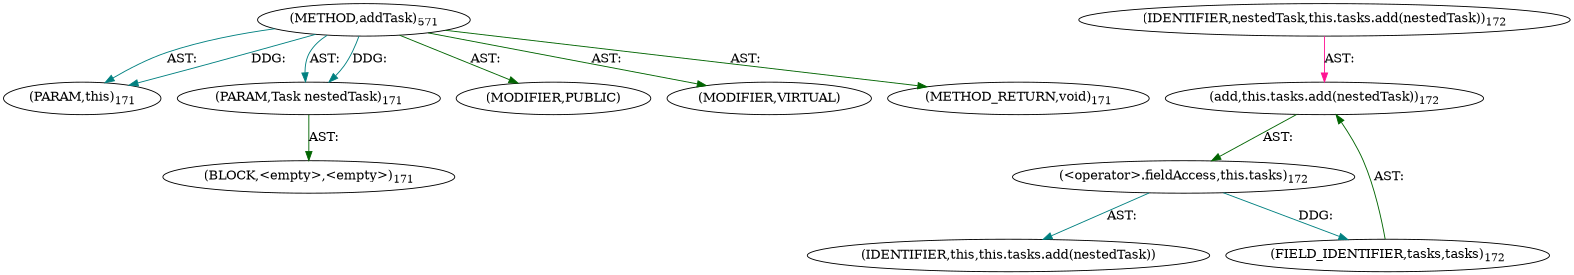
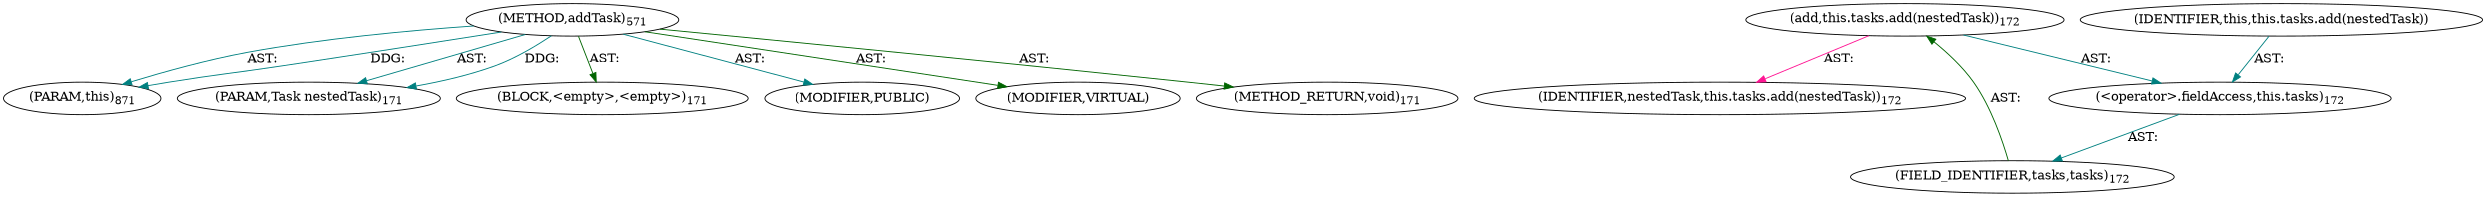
  digraph {
    edge [color=teal]
    n1 [label=<(METHOD,addTask)<SUB>571</SUB>>]
-   n2 [label=<(PARAM,this)<SUB>171</SUB>>]
+   n2 [label=<(PARAM,this)<SUB>871</SUB>>]
    n3 [label=<(PARAM,Task nestedTask)<SUB>171</SUB>>]
    n4 [label=<(BLOCK,&lt;empty&gt;,&lt;empty&gt;)<SUB>171</SUB>>]
    n5 [label=<(MODIFIER,PUBLIC)>]
    n6 [label=<(MODIFIER,VIRTUAL)>]
    n7 [label=<(METHOD_RETURN,void)<SUB>171</SUB>>]
    n8 [label=<(add,this.tasks.add(nestedTask))<SUB>172</SUB>>]
    n9 [label=<(&lt;operator&gt;.fieldAccess,this.tasks)<SUB>172</SUB>>]
    n10 [label=<(IDENTIFIER,nestedTask,this.tasks.add(nestedTask))<SUB>172</SUB>>]
    n11 [label=<(IDENTIFIER,this,this.tasks.add(nestedTask))>]
    n12 [label=<(FIELD_IDENTIFIER,tasks,tasks)<SUB>172</SUB>>]
    n1 -> n2 [label="AST: "]
    n1 -> n2 [label="DDG: "]
    n1 -> n3 [label="AST: "]
    n1 -> n3 [label="DDG: "]
-   n3 -> n4 [color=darkgreen label="AST: "]
-   n1 -> n5 [color=darkgreen label="AST: "]
+   n1 -> n4 [color=darkgreen label="AST: "]
+   n1 -> n5 [label="AST: "]
    n1 -> n6 [color=darkgreen label="AST: "]
    n1 -> n7 [color=darkgreen label="AST: "]
-   n8 -> n9 [color=darkgreen label="AST: "]
-   n10 -> n8 [color=deeppink label="AST: "]
-   n9 -> n11 [label="AST: "]
-   n9 -> n12 [label="DDG: "]
+   n8 -> n9 [label="AST: "]
+   n8 -> n10 [color=deeppink label="AST: "]
+   n11 -> n9 [label="AST: "]
+   n9 -> n12 [label="AST: "]
    n12 -> n8 [color=darkgreen label="AST: "]
  }
